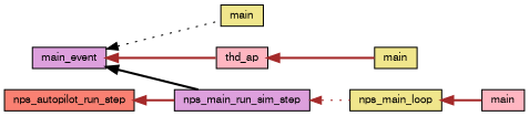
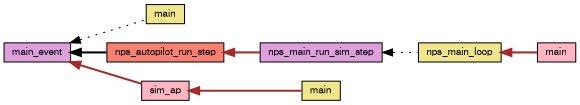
  digraph {
    rankdir=LR
    node [color=black fillcolor=khaki fontname=FreeSans fontsize=10 shape=record style=filled]
    edge [color=brown dir=back fontname=FreeSans fontsize=10 labelfontname=FreeSans labelfontsize=10 style=bold]
    n1 [fillcolor=plum fontcolor=black height=0.2 label=main_event width=0.4]
    n2 [height=0.2 label=main width=0.4]
    n3 [fillcolor=salmon height=0.2 label=nps_autopilot_run_step width=0.4]
-   n4 [fillcolor=lightpink height=0.2 label=thd_ap width=0.4]
+   n4 [fillcolor=lightpink height=0.2 label=sim_ap width=0.4]
    n5 [fillcolor=plum height=0.2 label=nps_main_run_sim_step width=0.4]
    n6 [height=0.2 label=main width=0.4]
    n7 [height=0.2 label=nps_main_loop width=0.4]
    n8 [fillcolor=lightpink height=0.2 label=main width=0.4]
    n1 -> n2 [color=black style=dotted]
-   n1 -> n5 [color=black]
+   n1 -> n3 [color=black]
    n1 -> n4
    n3 -> n5
    n4 -> n6
-   n5 -> n7 [style=dotted]
+   n5 -> n7 [color=black style=dotted]
    n7 -> n8
  }
